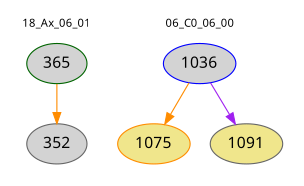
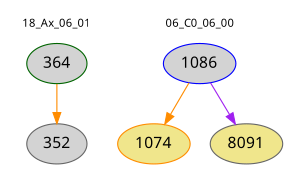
  digraph {
    fontname="Noto Sans"
    node [color=gray40 fillcolor=lightgrey fontname="Noto Sans" style=filled]
    edge [color=darkorange fontname="Noto Sans"]
-   n1 [color=darkgreen label=365]
+   n1 [color=darkgreen label=364]
    n2 [label=352]
-   n3 [color=blue label=1036]
-   n4 [color=darkorange fillcolor=khaki label=1075]
-   n5 [fillcolor=khaki label=1091]
+   n3 [color=blue label=1086]
+   n4 [color=darkorange fillcolor=khaki label=1074]
+   n5 [fillcolor=khaki label=8091]
    subgraph cluster_1 {
      color=white
      fontsize=10
      label="18_Ax_06_01"
      n1
      n2
    }
    subgraph cluster_2 {
      color=white
      fontsize=10
      label="06_C0_06_00"
      n3
      n4
      n5
    }
    n1 -> n2
    n3 -> n4
    n3 -> n5 [color=purple]
  }
